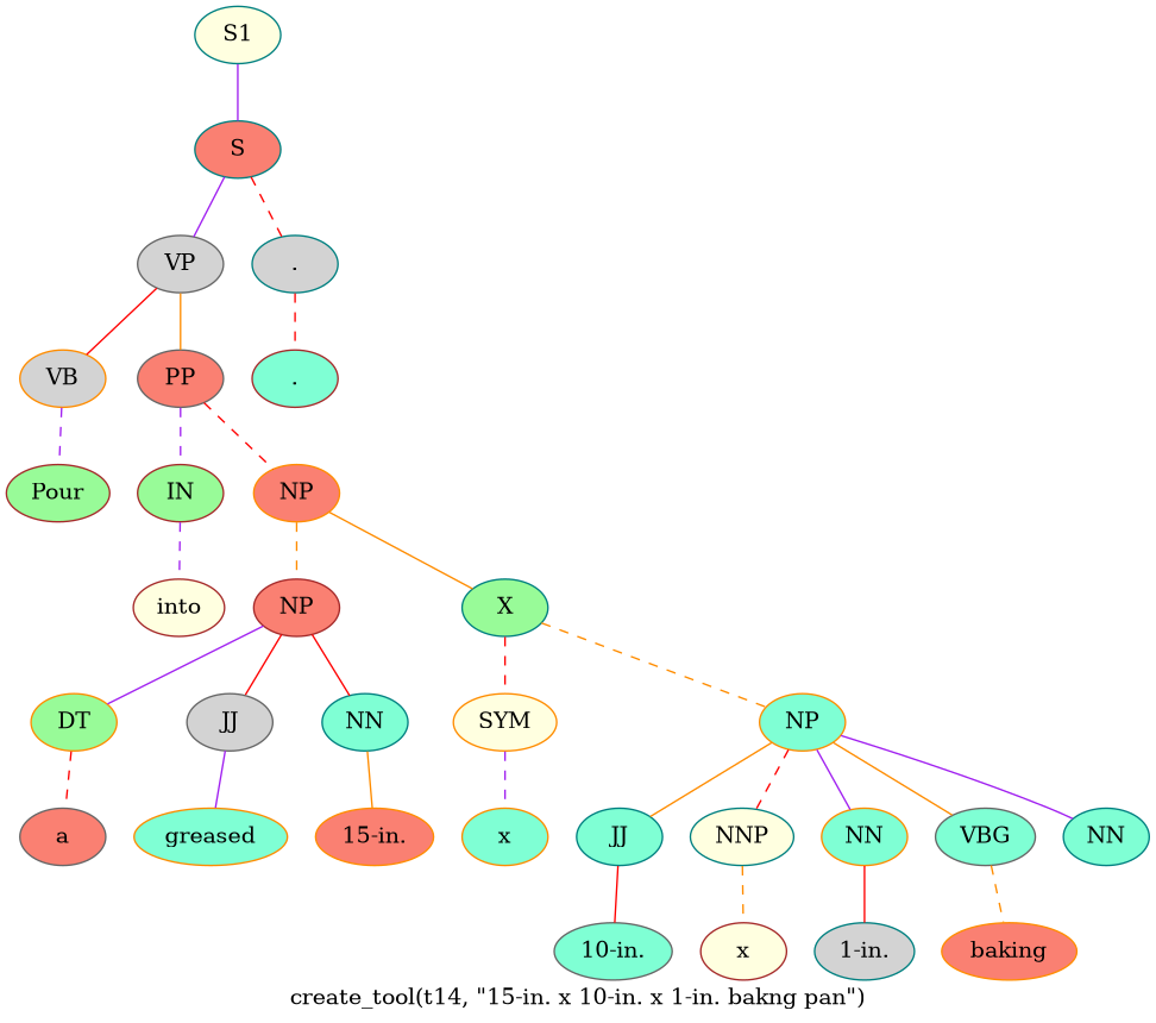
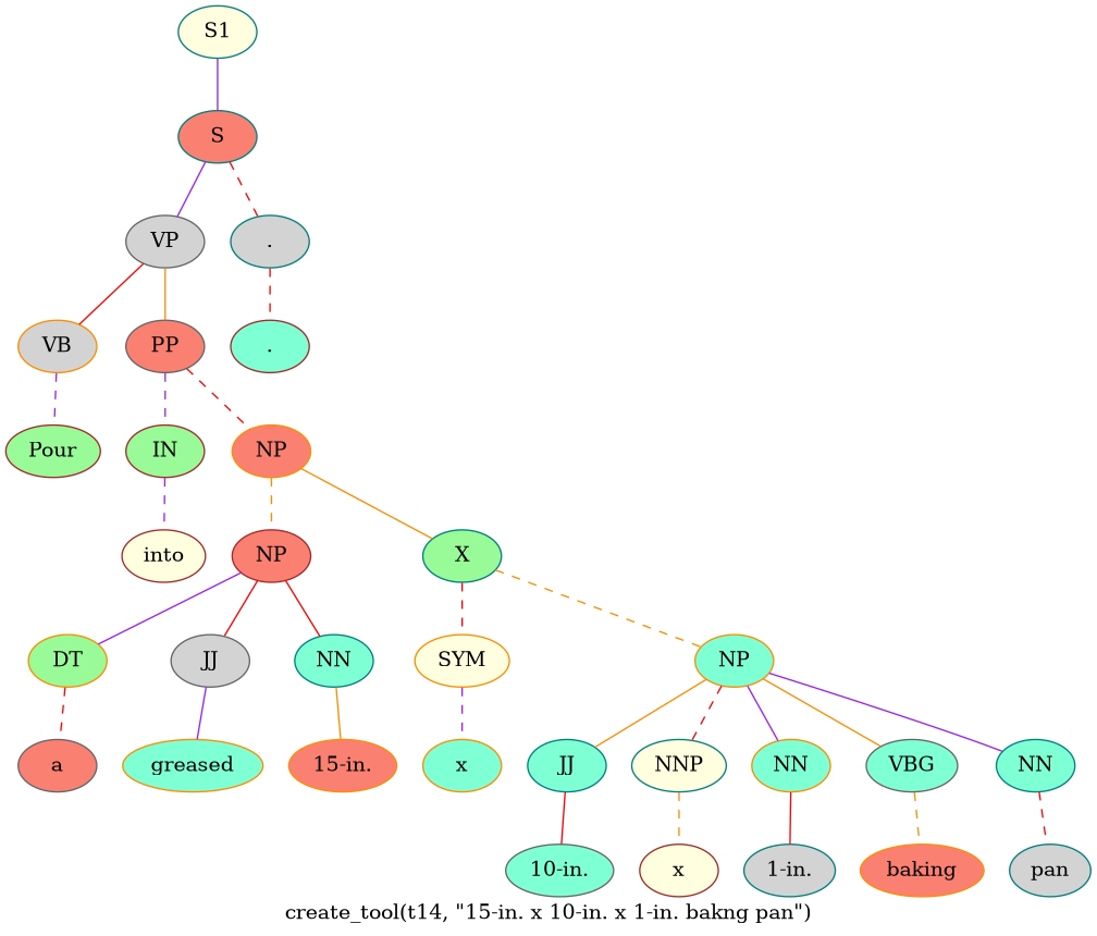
  graph {
    label="create_tool(t14, \"15-in. x 10-in. x 1-in. bakng pan\")"
    node [color=teal fillcolor=aquamarine style=filled]
    edge [color=red style=solid]
    n1 [fillcolor=lightyellow label=S1]
    n2 [fillcolor=salmon label=S]
    n3 [color=gray40 fillcolor=lightgrey label=VP]
    n4 [fillcolor=lightgrey label="."]
    n5 [color=darkorange fillcolor=lightgrey label=VB]
    n6 [color=gray40 fillcolor=salmon label=PP]
    n7 [color=brown label="."]
    n8 [color=brown fillcolor=palegreen label=Pour]
    n9 [color=brown fillcolor=palegreen label=IN]
    n10 [color=darkorange fillcolor=salmon label=NP]
    n11 [color=brown fillcolor=lightyellow label=into]
    n12 [color=brown fillcolor=salmon label=NP]
    n13 [fillcolor=palegreen label=X]
    n14 [color=darkorange fillcolor=palegreen label=DT]
    n15 [color=gray40 fillcolor=lightgrey label=JJ]
    n16 [label=NN]
    n17 [color=darkorange fillcolor=lightyellow label=SYM]
    n18 [color=darkorange label=NP]
    n19 [color=gray40 fillcolor=salmon label=a]
    n20 [color=darkorange label=greased]
    n21 [color=darkorange fillcolor=salmon label="15-in."]
    n22 [color=darkorange label=x]
    n23 [label=JJ]
    n24 [fillcolor=lightyellow label=NNP]
    n25 [color=darkorange label=NN]
    n26 [color=gray40 label=VBG]
    n27 [label=NN]
    n28 [color=gray40 label="10-in."]
    n29 [color=brown fillcolor=lightyellow label=x]
    n30 [fillcolor=lightgrey label="1-in."]
    n31 [color=darkorange fillcolor=salmon label=baking]
+   n32 [fillcolor=lightgrey label=pan]
    n1 -- n2 [color=purple]
    n2 -- n3 [color=purple]
    n2 -- n4 [style=dashed]
    n3 -- n5
    n3 -- n6 [color=darkorange]
    n4 -- n7 [style=dashed]
    n5 -- n8 [color=purple style=dashed]
    n6 -- n9 [color=purple style=dashed]
    n6 -- n10 [style=dashed]
    n9 -- n11 [color=purple style=dashed]
    n10 -- n12 [color=darkorange style=dashed]
    n10 -- n13 [color=darkorange]
    n12 -- n14 [color=purple]
    n12 -- n15
    n12 -- n16
    n13 -- n17 [style=dashed]
    n13 -- n18 [color=darkorange style=dashed]
    n14 -- n19 [style=dashed]
    n15 -- n20 [color=purple]
    n16 -- n21 [color=darkorange]
    n17 -- n22 [color=purple style=dashed]
    n18 -- n23 [color=darkorange]
    n18 -- n24 [style=dashed]
    n18 -- n25 [color=purple]
    n18 -- n26 [color=darkorange]
    n18 -- n27 [color=purple]
    n23 -- n28
    n24 -- n29 [color=darkorange style=dashed]
    n25 -- n30
    n26 -- n31 [color=darkorange style=dashed]
+   n27 -- n32 [style=dashed]
  }
